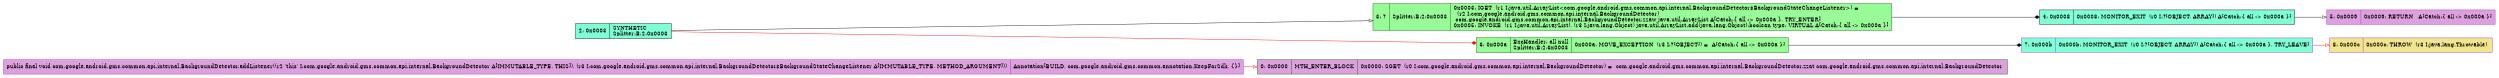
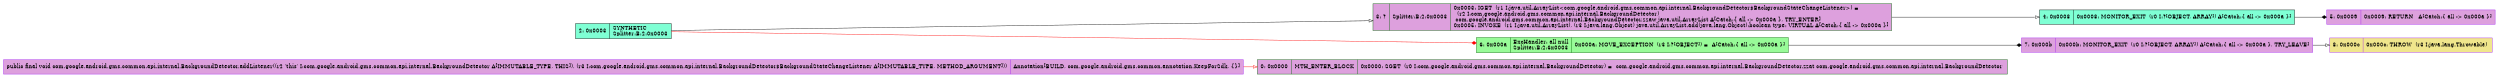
  digraph {
    rankdir=LR
    node [color=purple fillcolor=plum shape=record style=filled]
    edge [arrowhead=diamond color=black]
    n1 [color=darkgreen label="{0\:\ 0x0000|MTH_ENTER_BLOCK\l|0x0000: SGET  (r0 I:com.google.android.gms.common.api.internal.BackgroundDetector) =  com.google.android.gms.common.api.internal.BackgroundDetector.zzat com.google.android.gms.common.api.internal.BackgroundDetector \l}"]
    n2 [color=black fillcolor=aquamarine label="{2\:\ 0x0003|SYNTHETIC\lSplitter:B:2:0x0003\l}"]
-   n3 [color=darkgreen fillcolor=palegreen label="{3\:\ ?|Splitter:B:2:0x0003\l|0x0003: IGET  (r1 I:java.util.ArrayList\<com.google.android.gms.common.api.internal.BackgroundDetector$BackgroundStateChangeListener\>) = \l  (r2 I:com.google.android.gms.common.api.internal.BackgroundDetector)\l com.google.android.gms.common.api.internal.BackgroundDetector.zzaw java.util.ArrayList A[Catch:\{ all \-\> 0x000a \}, TRY_ENTER]\l0x0005: INVOKE  (r1 I:java.util.ArrayList), (r3 I:java.lang.Object) java.util.ArrayList.add(java.lang.Object):boolean type: VIRTUAL A[Catch:\{ all \-\> 0x000a \}]\l}"]
+   n3 [color=darkgreen label="{3\:\ ?|Splitter:B:2:0x0003\l|0x0003: IGET  (r1 I:java.util.ArrayList\<com.google.android.gms.common.api.internal.BackgroundDetector$BackgroundStateChangeListener\>) = \l  (r2 I:com.google.android.gms.common.api.internal.BackgroundDetector)\l com.google.android.gms.common.api.internal.BackgroundDetector.zzaw java.util.ArrayList A[Catch:\{ all \-\> 0x000a \}, TRY_ENTER]\l0x0005: INVOKE  (r1 I:java.util.ArrayList), (r3 I:java.lang.Object) java.util.ArrayList.add(java.lang.Object):boolean type: VIRTUAL A[Catch:\{ all \-\> 0x000a \}]\l}"]
    n4 [color=darkgreen fillcolor=palegreen label="{6\:\ 0x000a|ExcHandler: all null\lSplitter:B:2:6x0003\l|0x000a: MOVE_EXCEPTION  (r3 I:?[OBJECT]) =  A[Catch:\{ all \-\> 0x000a \}]\l}"]
    n5 [color=black fillcolor=aquamarine label="{4\:\ 0x0008|0x0008: MONITOR_EXIT  (r0 I:?[OBJECT, ARRAY]) A[Catch:\{ all \-\> 0x000a \}]\l}"]
-   n6 [fillcolor=aquamarine label="{7\:\ 0x000b|0x000b: MONITOR_EXIT  (r0 I:?[OBJECT, ARRAY]) A[Catch:\{ all \-\> 0x000a \}, TRY_LEAVE]\l}"]
+   n6 [label="{7\:\ 0x000b|0x000b: MONITOR_EXIT  (r0 I:?[OBJECT, ARRAY]) A[Catch:\{ all \-\> 0x000a \}, TRY_LEAVE]\l}"]
    n7 [label="{5\:\ 0x0009|0x0009: RETURN   A[Catch:\{ all \-\> 0x000a \}]\l}"]
    n8 [fillcolor=khaki label="{8\:\ 0x000c|0x000c: THROW  (r3 I:java.lang.Throwable) \l}"]
    n9 [label="{public final void com.google.android.gms.common.api.internal.BackgroundDetector.addListener((r2 'this' I:com.google.android.gms.common.api.internal.BackgroundDetector A[IMMUTABLE_TYPE, THIS]), (r3 I:com.google.android.gms.common.api.internal.BackgroundDetector$BackgroundStateChangeListener A[IMMUTABLE_TYPE, METHOD_ARGUMENT]))  | Annotation[BUILD, com.google.android.gms.common.annotation.KeepForSdk, \{\}]\l}"]
    n2 -> n3 [arrowhead=onormal]
    n2 -> n4 [color=red]
-   n3 -> n5
+   n3 -> n5 [arrowhead=onormal]
    n4 -> n6
-   n5 -> n7 [arrowhead=onormal]
-   n6 -> n8 [arrowhead=onormal color=red]
+   n5 -> n7
+   n6 -> n8 [arrowhead=onormal]
    n9 -> n1 [arrowhead=onormal color=red]
  }
